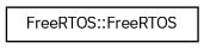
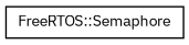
  digraph {
    rankdir=LR
    fontname="IBM Plex Sans"
-   n1 [color=black fillcolor=white fontname="IBM Plex Sans" fontsize=10 height=0.2 label="FreeRTOS::FreeRTOS" shape=record style=filled width=0.4]
+   n1 [color=black fillcolor=white fontname="IBM Plex Sans" fontsize=10 height=0.2 label="FreeRTOS::Semaphore" shape=record style=filled width=0.4]
  }
